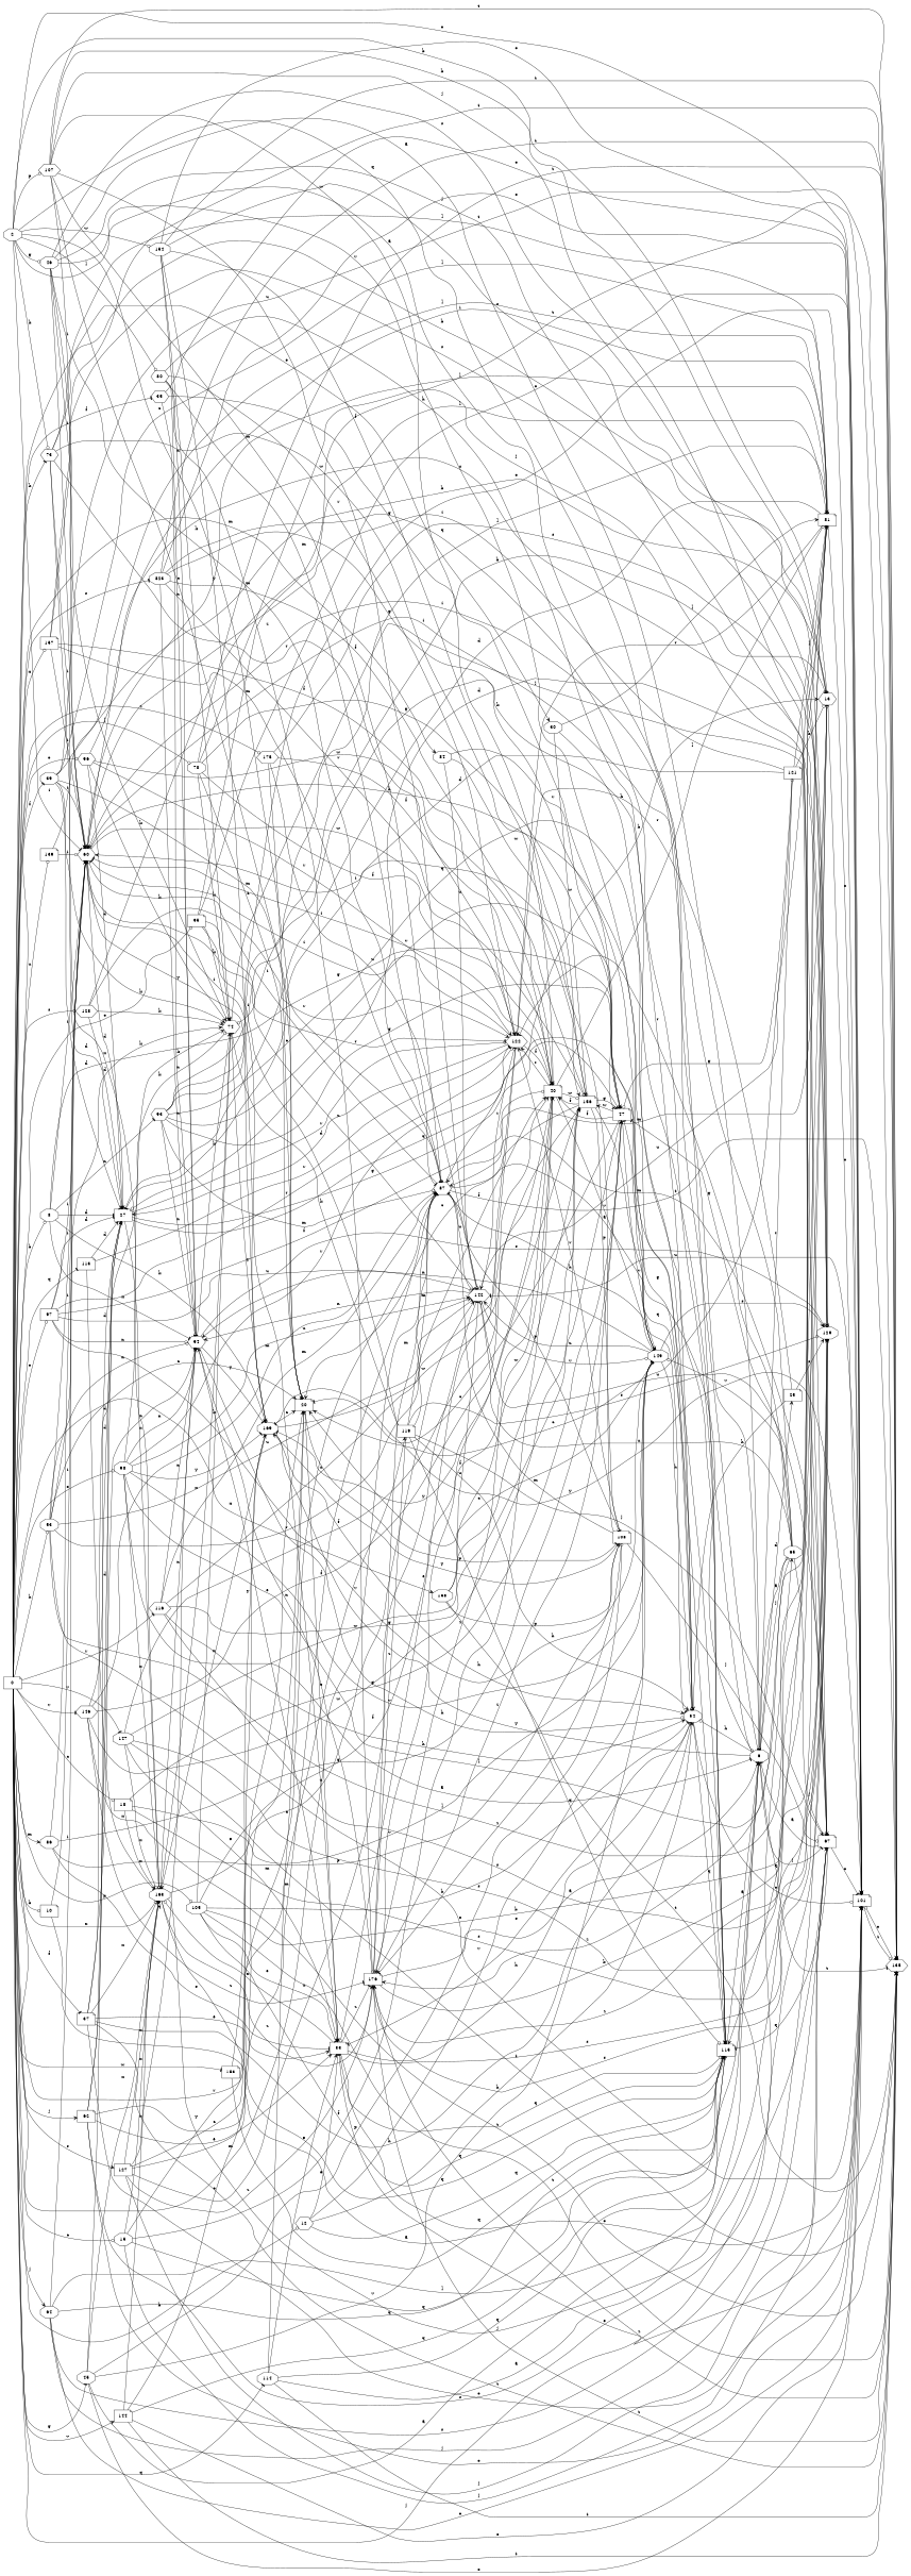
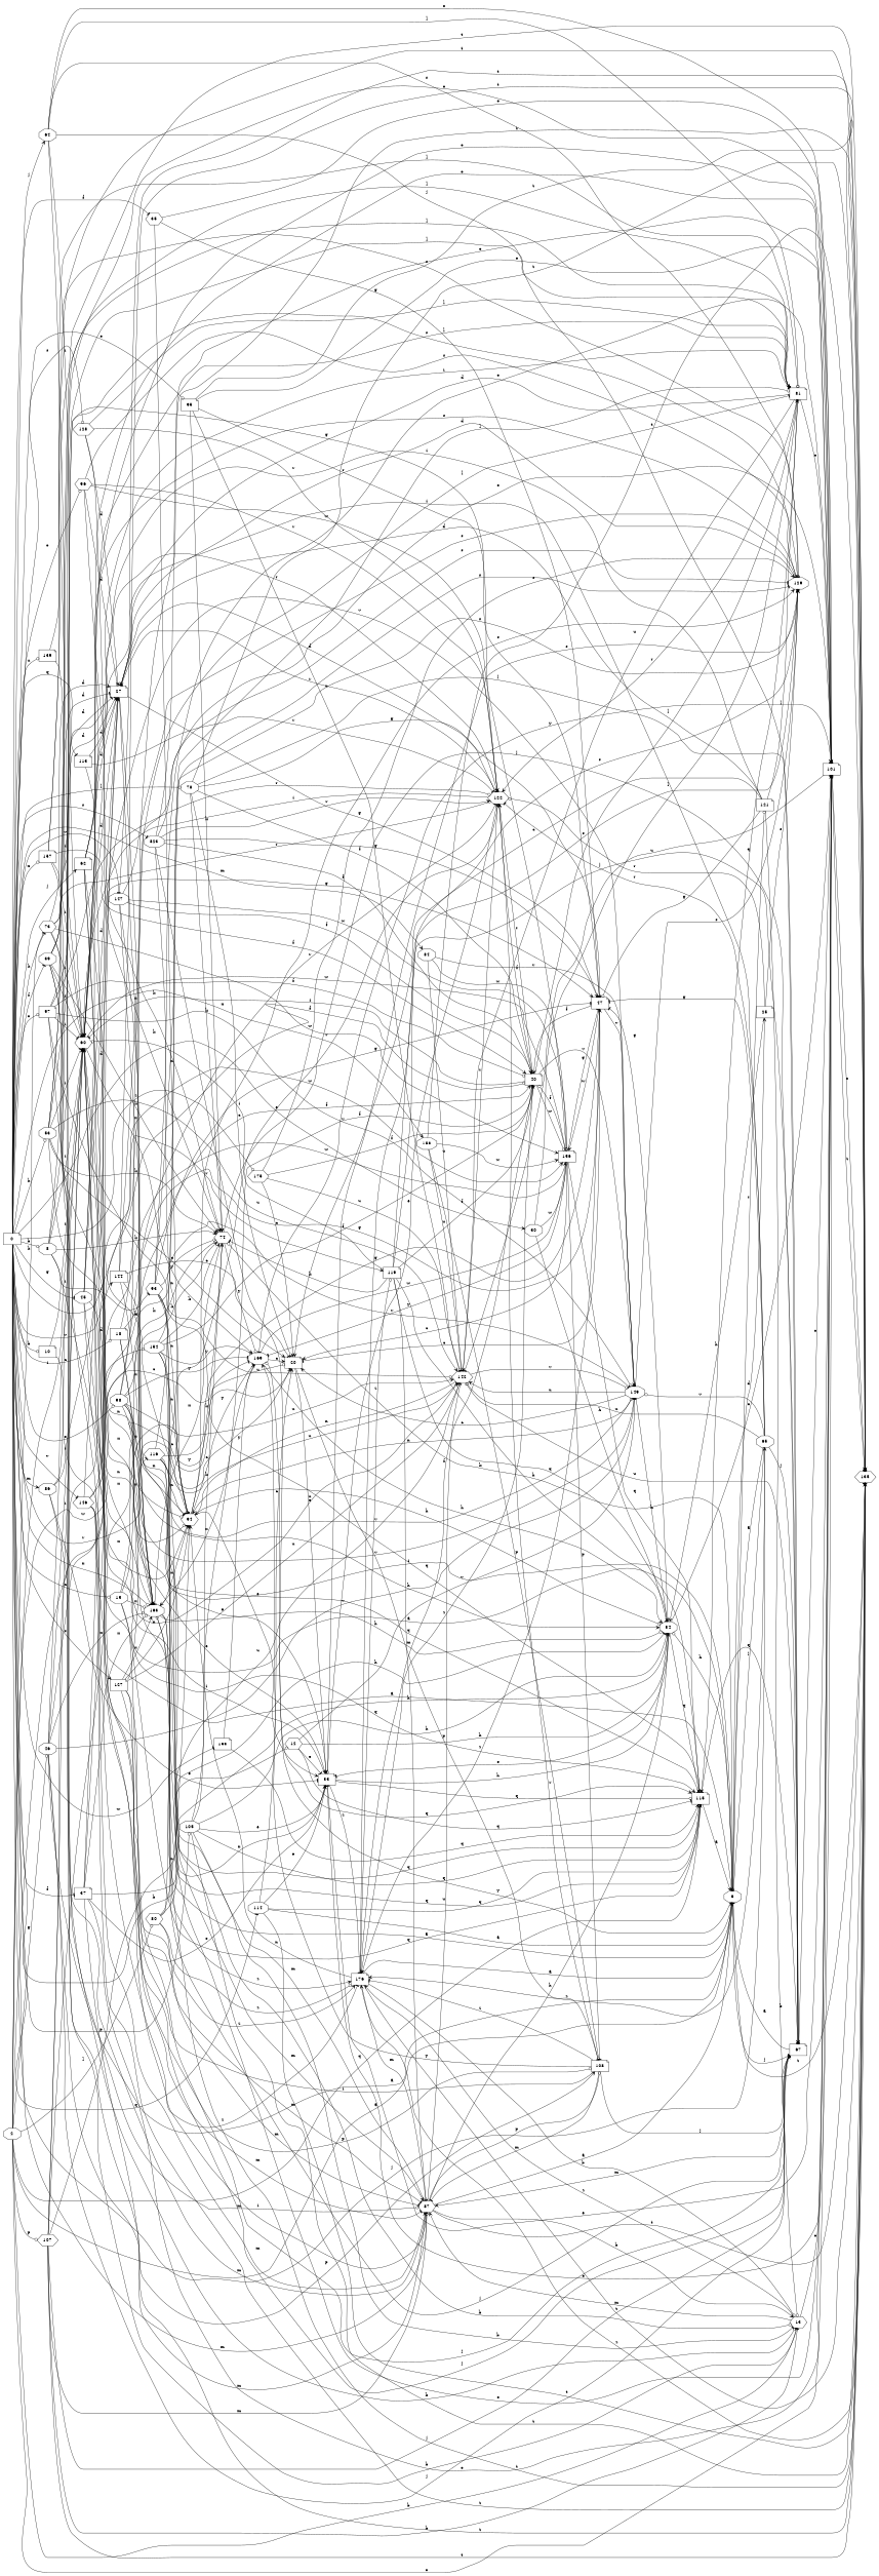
  strict digraph {
    rankdir=LR
    node [shape=note]
    edge [arrowhead=tee]
    8 [shape=octagon]
    0
    10
    12 [shape=hexagon]
    15 [shape=octagon]
    18
    30 [shape=octagon]
    35 [shape=hexagon]
    37
    39 [shape=octagon]
    45 [shape=octagon]
    53 [shape=octagon]
    62
    64 [shape=octagon]
    65 [shape=octagon]
    73 [shape=hexagon]
    78 [shape=octagon]
    84 [shape=octagon]
    86 [shape=octagon]
    87 [shape=hexagon]
    95
    96 [shape=hexagon]
    97
    98 [shape=octagon]
    105 [shape=octagon]
    113
    114 [shape=octagon]
    116 [shape=hexagon]
    119
    n30 [label=823 shape=octagon]
    127
    128 [shape=hexagon]
    139
    144
    146 [shape=hexagon]
    147 [shape=octagon]
    153
    157
    158 [shape=octagon]
    163 [shape=octagon]
    175 [shape=hexagon]
    60 [shape=hexagon]
    74 [shape=hexagon]
    27
    47
    93 [shape=hexagon]
    94 [shape=hexagon]
    6 [shape=octagon]
    115
    54 [shape=octagon]
    33
    149 [shape=octagon]
    67
    169 [shape=octagon]
    40
    129 [shape=octagon]
    81
    156
    101
    135 [shape=hexagon]
    13 [shape=hexagon]
    108
    20
    122 [shape=hexagon]
    142 [shape=hexagon]
    176
    2 [shape=octagon]
    46 [shape=octagon]
    80 [shape=hexagon]
    107 [shape=hexagon]
    154 [shape=octagon]
    25
    121
    8 -> 60 [arrowhead=vee label=i]
-   8 -> 169 [arrowhead=vee label=k]
+   8 -> 74 [arrowhead=vee label=k]
    8 -> 27 [label=d]
    8 -> 47 [label=g]
-   8 -> 93 [label=n]
+   8 -> 93 [label=i]
    8 -> 94 [label=x]
    0 -> 8 [arrowhead=odot label=b]
    0 -> 10 [arrowhead=odot label=b]
    0 -> 12 [arrowhead=odot label=b]
    0 -> 15 [arrowhead=odot label=c]
    0 -> 18 [arrowhead=odot label=c]
    0 -> 30 [arrowhead=vee label=e]
    0 -> 35 [label=f]
    0 -> 37 [label=f]
    0 -> 39 [label=f]
    0 -> 45 [label=g]
    0 -> 53 [arrowhead=odot label=h]
    0 -> 62 [arrowhead=vee label=j]
    0 -> 64 [arrowhead=vee label=j]
    0 -> 65 [arrowhead=vee label=j]
    0 -> 73 [label=k]
    0 -> 78 [arrowhead=odot label=l]
    0 -> 84 [arrowhead=vee label=m]
    0 -> 86 [arrowhead=vee label=m]
    0 -> 87 [arrowhead=odot label=m]
    0 -> 95 [arrowhead=odot label=o]
    0 -> 96 [arrowhead=odot label=o]
    0 -> 97 [arrowhead=odot label=o]
    0 -> 98 [arrowhead=odot label=o]
    0 -> 105 [arrowhead=odot label=p]
    0 -> 113 [label=q]
    0 -> 114 [label=q]
    0 -> 116 [label=r]
    0 -> 119 [arrowhead=vee label=r]
    0 -> n30 [label=s]
    0 -> 127 [arrowhead=vee label=s]
    0 -> 128 [arrowhead=odot label=s]
    0 -> 139 [arrowhead=odot label=u]
    0 -> 144 [arrowhead=vee label=v]
    0 -> 146 [label=v]
    0 -> 147 [label=v]
    0 -> 153 [label=w]
    0 -> 157 [arrowhead=odot label=x]
    0 -> 158 [arrowhead=vee label=x]
    0 -> 163 [arrowhead=odot label=x]
    0 -> 175 [arrowhead=odot label=z]
    10 -> 60 [arrowhead=vee label=i]
    10 -> 6 [arrowhead=vee label=a]
    12 -> 115 [label=q]
    12 -> 54 [arrowhead=vee label=h]
    12 -> 33 [label=e]
    12 -> 149 [label=v]
    15 -> 163 [arrowhead=odot label=x]
    15 -> 115 [label=q]
    15 -> 67 [label=j]
    15 -> 169 [label=y]
    15 -> 40 [arrowhead=vee label=f]
    18 -> 163 [arrowhead=vee label=x]
    18 -> 47 [arrowhead=vee label=g]
    18 -> 149 [arrowhead=odot label=v]
    18 -> 129 [label=s]
    30 -> 54 [label=h]
    30 -> 81 [arrowhead=vee label=l]
    30 -> 156 [arrowhead=odot label=w]
    35 -> 47 [label=g]
    35 -> 94 [label=n]
    35 -> 101 [arrowhead=odot label=o]
    37 -> 163 [arrowhead=odot label=x]
    37 -> 74 [arrowhead=odot label=k]
    37 -> 27 [arrowhead=odot label=d]
    37 -> 54 [label=h]
    37 -> 33 [arrowhead=vee label=e]
    37 -> 101 [arrowhead=odot label=o]
    37 -> 135 [arrowhead=vee label=t]
    39 -> 87 [arrowhead=odot label=m]
    39 -> 60 [arrowhead=odot label=i]
    39 -> 74 [arrowhead=vee label=k]
    39 -> 27 [label=d]
    39 -> 81 [label=l]
    39 -> 135 [arrowhead=vee label=t]
    39 -> 13 [arrowhead=odot label=b]
    45 -> 163 [label=x]
    45 -> 27 [arrowhead=vee label=d]
    45 -> 6 [label=a]
    45 -> 149 [label=v]
    45 -> 101 [label=o]
    45 -> 108 [arrowhead=odot label=p]
    53 -> 60 [label=i]
    53 -> 74 [arrowhead=vee label=k]
    53 -> 94 [arrowhead=odot label=n]
    53 -> 81 [arrowhead=vee label=l]
    53 -> 101 [label=o]
    53 -> 20 [arrowhead=vee label=c]
    53 -> 122 [label=r]
    53 -> 142 [arrowhead=vee label=u]
    62 -> 87 [label=m]
    62 -> 27 [arrowhead=odot label=d]
    62 -> 94 [arrowhead=odot label=n]
    62 -> 33 [arrowhead=vee label=e]
    62 -> 129 [arrowhead=odot label=s]
    62 -> 101 [label=o]
    64 -> 60 [label=i]
    64 -> 115 [arrowhead=vee label=q]
    64 -> 67 [label=j]
    64 -> 129 [label=s]
    64 -> 81 [arrowhead=odot label=l]
    64 -> 101 [label=o]
    65 -> 60 [arrowhead=vee label=i]
    65 -> 47 [label=g]
    65 -> 6 [arrowhead=odot label=a]
    65 -> 149 [arrowhead=odot label=v]
    65 -> 67 [arrowhead=odot label=j]
    65 -> 122 [label=r]
    65 -> 142 [arrowhead=odot label=u]
    65 -> 176 [arrowhead=vee label=z]
    73 -> 60 [label=i]
    73 -> 27 [arrowhead=vee label=d]
    73 -> 81 [label=l]
    73 -> 156 [arrowhead=vee label=w]
    73 -> 13 [arrowhead=odot label=b]
    73 -> 122 [arrowhead=odot label=r]
    78 -> 74 [arrowhead=vee label=k]
    78 -> 47 [arrowhead=odot label=g]
    78 -> 67 [arrowhead=vee label=j]
    78 -> 40 [label=f]
    78 -> 135 [label=t]
    78 -> 20 [label=c]
    84 -> 149 [label=v]
    84 -> 156 [arrowhead=odot label=w]
    84 -> 142 [label=u]
    86 -> 60 [arrowhead=odot label=i]
    86 -> 47 [arrowhead=vee label=g]
    86 -> 33 [label=e]
    86 -> 108 [arrowhead=vee label=p]
    87 -> 60 [arrowhead=odot label=i]
    87 -> 6 [arrowhead=odot label=a]
    87 -> 54 [label=h]
    87 -> 135 [arrowhead=odot label=t]
    87 -> 13 [arrowhead=vee label=b]
    87 -> 108 [arrowhead=odot label=p]
    87 -> 142 [arrowhead=odot label=u]
    95 -> 74 [arrowhead=vee label=k]
    95 -> 101 [arrowhead=vee label=o]
    95 -> 135 [label=t]
    95 -> 122 [label=r]
    95 -> 142 [label=u]
    96 -> 74 [arrowhead=vee label=k]
    96 -> 27 [arrowhead=odot label=d]
    96 -> 129 [arrowhead=odot label=s]
    96 -> 156 [arrowhead=odot label=w]
    96 -> 122 [arrowhead=vee label=r]
    97 -> 60 [label=i]
    97 -> 27 [label=d]
    97 -> 94 [arrowhead=odot label=n]
    97 -> 149 [arrowhead=odot label=v]
    97 -> 40 [arrowhead=odot label=f]
    97 -> 122 [arrowhead=odot label=r]
    97 -> 142 [arrowhead=odot label=u]
    98 -> 163 [arrowhead=odot label=x]
    98 -> 74 [arrowhead=vee label=k]
    98 -> 94 [label=n]
    98 -> 6 [label=a]
    98 -> 149 [label=v]
    98 -> 169 [label=y]
    98 -> 81 [label=l]
    98 -> 122 [label=r]
    98 -> 142 [arrowhead=vee label=u]
    105 -> 74 [arrowhead=odot label=k]
    105 -> 115 [arrowhead=odot label=q]
    105 -> 54 [label=h]
    105 -> 33 [label=e]
    105 -> 40 [arrowhead=odot label=f]
    105 -> 135 [label=t]
    105 -> 13 [label=b]
    113 -> 163 [label=x]
    113 -> 27 [arrowhead=vee label=d]
    113 -> 122 [label=r]
    114 -> 6 [arrowhead=vee label=a]
    114 -> 115 [arrowhead=odot label=q]
    114 -> 33 [arrowhead=vee label=e]
    114 -> 135 [label=t]
    114 -> 20 [arrowhead=vee label=c]
    116 -> 87 [arrowhead=vee label=m]
    116 -> 47 [arrowhead=odot label=g]
    116 -> 94 [label=n]
    116 -> 54 [arrowhead=vee label=h]
    116 -> 129 [label=s]
    116 -> 142 [label=u]
    119 -> 87 [label=m]
    119 -> 60 [arrowhead=odot label=i]
    119 -> 74 [label=k]
    119 -> 115 [arrowhead=odot label=q]
    119 -> 54 [arrowhead=vee label=h]
    119 -> 67 [arrowhead=vee label=j]
    119 -> 40 [arrowhead=vee label=f]
    119 -> 129 [arrowhead=odot label=s]
    n30 -> 47 [arrowhead=vee label=g]
    n30 -> 94 [label=n]
    n30 -> 115 [arrowhead=vee label=q]
    n30 -> 40 [arrowhead=vee label=f]
    n30 -> 101 [arrowhead=odot label=o]
    n30 -> 135 [arrowhead=odot label=t]
    n30 -> 122 [arrowhead=vee label=r]
    127 -> 87 [label=m]
    127 -> 163 [arrowhead=vee label=x]
-   127 -> 94 [arrowhead=vee label=q]
+   127 -> 94 [arrowhead=vee label=n]
    127 -> 67 [arrowhead=vee label=j]
    127 -> 20 [arrowhead=vee label=c]
    127 -> 142 [label=u]
    127 -> 176 [arrowhead=vee label=z]
    128 -> 74 [arrowhead=vee label=k]
    128 -> 27 [arrowhead=vee label=d]
    128 -> 81 [label=l]
    128 -> 122 [arrowhead=vee label=r]
    139 -> 60 [arrowhead=odot label=i]
    139 -> 81 [arrowhead=odot label=l]
    144 -> 163 [label=x]
    144 -> 115 [label=q]
    144 -> 101 [arrowhead=vee label=o]
    144 -> 135 [arrowhead=odot label=t]
    144 -> 20 [label=c]
    146 -> 87 [arrowhead=vee label=m]
    146 -> 27 [arrowhead=vee label=d]
    146 -> 40 [arrowhead=odot label=f]
    146 -> 156 [arrowhead=vee label=w]
    146 -> 135 [arrowhead=vee label=t]
    146 -> 176 [label=z]
    147 -> 163 [arrowhead=odot label=x]
    147 -> 33 [arrowhead=vee label=e]
    147 -> 40 [arrowhead=vee label=f]
    147 -> 129 [label=s]
    147 -> 156 [arrowhead=odot label=w]
    147 -> 135 [label=t]
    153 -> 115 [arrowhead=vee label=q]
    153 -> 169 [arrowhead=vee label=y]
    157 -> 87 [label=m]
    157 -> 60 [arrowhead=vee label=i]
    157 -> 40 [arrowhead=vee label=f]
    157 -> 129 [arrowhead=odot label=s]
    157 -> 135 [arrowhead=vee label=t]
    158 -> 156 [arrowhead=vee label=w]
    158 -> 135 [arrowhead=vee label=t]
    158 -> 108 [arrowhead=odot label=p]
    158 -> 142 [label=u]
    163 -> 94 [label=n]
    163 -> 115 [arrowhead=vee label=q]
    163 -> 67 [arrowhead=odot label=j]
    163 -> 142 [arrowhead=vee label=u]
    163 -> 176 [arrowhead=vee label=z]
    175 -> 40 [label=f]
    175 -> 129 [arrowhead=vee label=s]
    175 -> 20 [arrowhead=vee label=c]
    175 -> 142 [arrowhead=odot label=u]
    60 -> 27 [arrowhead=vee label=d]
    60 -> 54 [arrowhead=odot label=h]
    60 -> 169 [arrowhead=vee label=y]
    60 -> 81 [arrowhead=vee label=l]
    60 -> 156 [arrowhead=odot label=w]
    74 -> 163 [label=x]
    74 -> 67 [label=j]
    74 -> 169 [arrowhead=odot label=y]
    27 -> 163 [arrowhead=odot label=x]
    27 -> 47 [label=g]
    27 -> 115 [arrowhead=odot label=q]
    27 -> 122 [arrowhead=odot label=r]
    47 -> 149 [arrowhead=vee label=v]
    47 -> 40 [arrowhead=vee label=f]
    47 -> 156 [arrowhead=vee label=w]
    47 -> 20 [label=c]
    47 -> 176 [arrowhead=vee label=z]
    93 -> 87 [arrowhead=odot label=m]
    93 -> 47 [label=g]
    93 -> 94 [arrowhead=odot label=n]
    93 -> 115 [arrowhead=odot label=q]
    93 -> 149 [label=v]
    93 -> 81 [arrowhead=odot label=l]
    93 -> 101 [arrowhead=vee label=o]
    93 -> 13 [arrowhead=odot label=b]
    94 -> 74 [arrowhead=vee label=k]
    94 -> 54 [arrowhead=odot label=h]
    94 -> 33 [arrowhead=vee label=e]
    94 -> 169 [label=y]
    94 -> 129 [arrowhead=vee label=s]
    6 -> 65 [arrowhead=odot label=j]
    6 -> 60 [arrowhead=odot label=i]
    6 -> 74 [arrowhead=odot label=k]
    6 -> 54 [arrowhead=odot label=h]
    6 -> 67 [label=j]
    6 -> 169 [arrowhead=odot label=y]
    6 -> 135 [label=t]
    6 -> 25 [arrowhead=vee label=d]
    6 -> 121 [arrowhead=odot label=r]
    115 -> 6 [arrowhead=vee label=a]
    54 -> 47 [label=g]
    54 -> 115 [arrowhead=vee label=q]
    54 -> 33 [label=e]
    54 -> 101 [arrowhead=odot label=o]
    33 -> 163 [arrowhead=odot label=x]
    33 -> 60 [arrowhead=vee label=i]
    33 -> 115 [arrowhead=odot label=q]
    33 -> 54 [arrowhead=odot label=h]
    33 -> 129 [label=s]
    33 -> 101 [arrowhead=vee label=o]
    33 -> 176 [label=z]
    149 -> 94 [arrowhead=vee label=n]
    149 -> 54 [arrowhead=odot label=h]
    149 -> 129 [arrowhead=vee label=s]
    149 -> 20 [arrowhead=vee label=c]
    149 -> 142 [arrowhead=vee label=u]
    67 -> 87 [arrowhead=vee label=m]
    67 -> 6 [label=a]
    67 -> 115 [label=q]
    67 -> 101 [label=o]
    67 -> 142 [arrowhead=odot label=u]
    169 -> 163 [arrowhead=vee label=x]
    169 -> 54 [arrowhead=vee label=h]
    169 -> 156 [arrowhead=odot label=w]
    169 -> 20 [arrowhead=vee label=c]
    40 -> 60 [label=i]
    40 -> 149 [arrowhead=odot label=v]
    40 -> 81 [arrowhead=odot label=l]
    40 -> 156 [arrowhead=odot label=w]
    40 -> 122 [arrowhead=vee label=r]
    40 -> 176 [arrowhead=vee label=z]
    129 -> 27 [arrowhead=odot label=d]
    81 -> 60 [arrowhead=vee label=i]
    81 -> 27 [label=d]
    81 -> 115 [arrowhead=vee label=q]
    81 -> 101 [arrowhead=vee label=o]
    81 -> 122 [arrowhead=vee label=r]
    81 -> 142 [arrowhead=vee label=u]
    156 -> 47 [label=g]
    156 -> 115 [arrowhead=odot label=q]
    156 -> 169 [label=y]
    156 -> 40 [arrowhead=odot label=f]
    156 -> 108 [label=p]
    156 -> 20 [arrowhead=vee label=c]
    101 -> 33 [label=e]
    101 -> 169 [label=y]
    101 -> 135 [arrowhead=odot label=t]
    101 -> 142 [label=u]
    135 -> 101 [arrowhead=odot label=o]
    135 -> 176 [arrowhead=vee label=z]
    13 -> 87 [arrowhead=vee label=m]
    13 -> 101 [label=o]
    13 -> 176 [arrowhead=vee label=z]
    108 -> 87 [label=m]
    108 -> 60 [arrowhead=vee label=i]
    108 -> 67 [arrowhead=odot label=j]
    108 -> 169 [arrowhead=vee label=y]
    108 -> 122 [arrowhead=vee label=r]
    108 -> 176 [label=z]
    20 -> 33 [arrowhead=vee label=e]
    20 -> 108 [label=p]
    122 -> 60 [label=i]
    122 -> 27 [arrowhead=vee label=d]
    122 -> 33 [arrowhead=odot label=e]
    122 -> 40 [label=f]
    142 -> 94 [arrowhead=vee label=n]
    142 -> 149 [arrowhead=odot label=v]
    142 -> 122 [arrowhead=odot label=r]
    176 -> 87 [arrowhead=odot label=m]
    176 -> 119 [arrowhead=odot label=z]
    176 -> 94 [arrowhead=vee label=n]
    176 -> 6 [label=a]
    176 -> 40 [label=f]
    176 -> 129 [arrowhead=vee label=s]
    176 -> 135 [label=t]
    176 -> 13 [arrowhead=odot label=b]
    2 -> 73 [arrowhead=odot label=k]
    2 -> 60 [label=i]
    2 -> 6 [label=a]
    2 -> 115 [label=q]
    2 -> 101 [arrowhead=odot label=o]
    2 -> 13 [label=b]
    2 -> 20 [arrowhead=odot label=c]
    2 -> 46 [arrowhead=odot label=g]
    2 -> 80 [arrowhead=odot label=l]
    2 -> 107 [arrowhead=odot label=p]
    2 -> 154 [arrowhead=odot label=w]
    46 -> 87 [label=m]
    46 -> 163 [arrowhead=odot label=x]
    46 -> 60 [arrowhead=odot label=i]
    46 -> 74 [arrowhead=odot label=k]
    46 -> 6 [label=a]
    46 -> 149 [label=v]
    46 -> 67 [label=j]
    46 -> 129 [arrowhead=odot label=s]
    80 -> 87 [label=m]
    80 -> 94 [label=n]
    80 -> 54 [arrowhead=odot label=h]
    80 -> 122 [arrowhead=vee label=r]
    80 -> 176 [arrowhead=odot label=z]
    107 -> 87 [arrowhead=odot label=m]
    107 -> 60 [arrowhead=vee label=i]
    107 -> 67 [label=j]
    107 -> 156 [arrowhead=vee label=w]
    107 -> 135 [label=t]
    107 -> 13 [label=b]
    107 -> 20 [label=c]
    107 -> 142 [arrowhead=odot label=u]
    154 -> 74 [arrowhead=vee label=k]
    154 -> 94 [label=n]
    154 -> 169 [arrowhead=odot label=y]
    154 -> 40 [arrowhead=odot label=f]
    154 -> 129 [arrowhead=odot label=s]
    154 -> 101 [arrowhead=vee label=o]
    154 -> 135 [label=t]
    25 -> 54 [arrowhead=vee label=h]
    25 -> 129 [arrowhead=vee label=s]
    25 -> 122 [arrowhead=odot label=r]
    121 -> 60 [arrowhead=vee label=i]
    121 -> 27 [label=d]
    121 -> 47 [arrowhead=odot label=g]
    121 -> 81 [label=l]
    121 -> 13 [arrowhead=odot label=b]
    121 -> 20 [arrowhead=vee label=c]
  }
